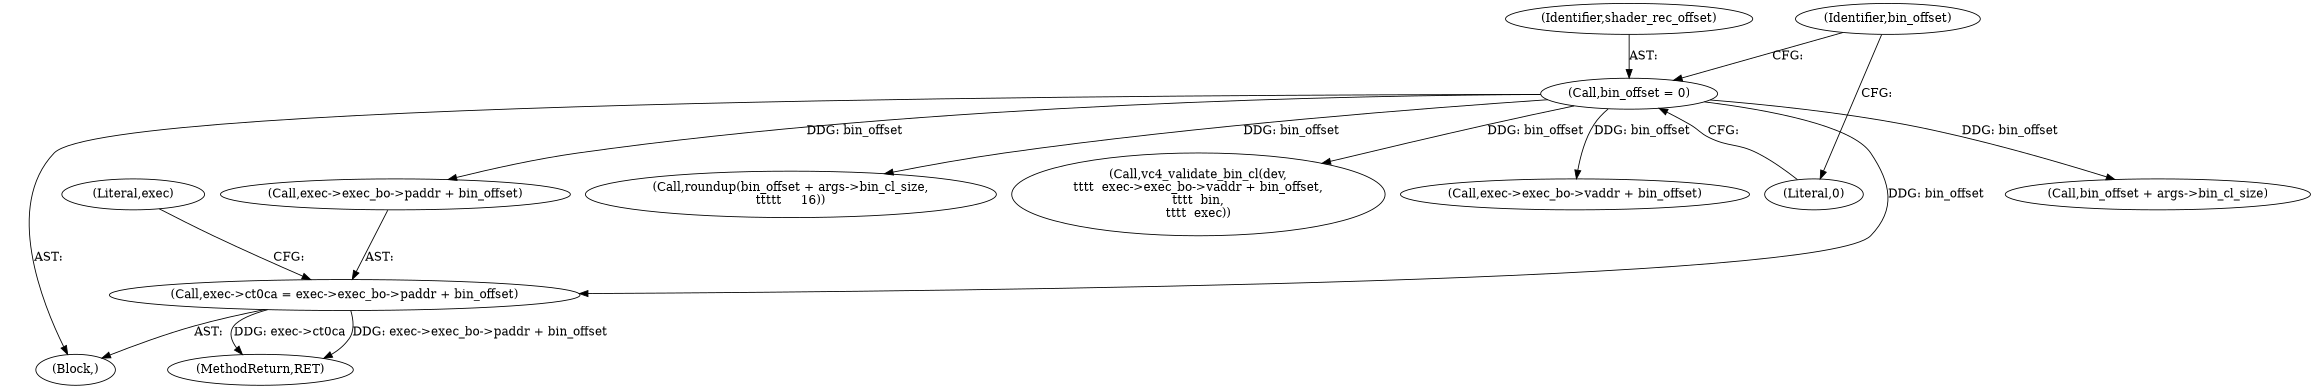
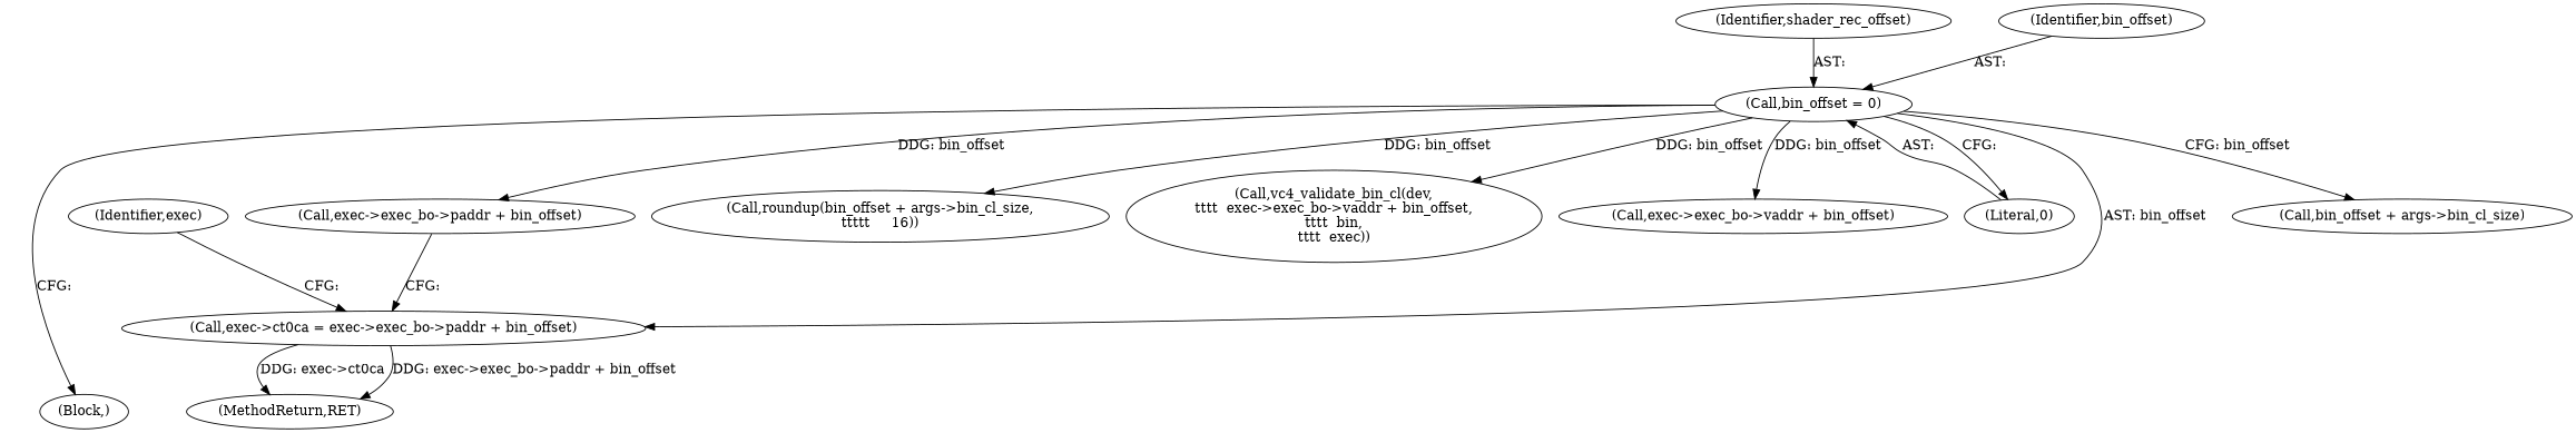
  digraph {
    n1 [label="(Call,exec->ct0ca = exec->exec_bo->paddr + bin_offset)"]
    n2 [label="(MethodReturn,RET)"]
    n3 [label="(Block,)"]
    n4 [label="(Call,exec->exec_bo->paddr + bin_offset)"]
    n5 [label="(Call,bin_offset = 0)"]
    n6 [label="(Call,roundup(bin_offset + args->bin_cl_size,\n\t\t\t\t\t     16))"]
    n7 [label="(Call,vc4_validate_bin_cl(dev,\n\t\t\t\t  exec->exec_bo->vaddr + bin_offset,\n\t\t\t\t  bin,\n\t\t\t\t  exec))"]
    n8 [label="(Call,exec->exec_bo->vaddr + bin_offset)"]
    n9 [label="(Literal,0)"]
    n10 [label="(Call,bin_offset + args->bin_cl_size)"]
    n11 [label="(Identifier,bin_offset)"]
    n12 [label="(Identifier,shader_rec_offset)"]
-   n13 [label="(Literal,exec)"]
+   n13 [label="(Identifier,exec)"]
    n1 -> n2 [label="DDG: exec->exec_bo->paddr + bin_offset"]
    n1 -> n2 [label="DDG: exec->ct0ca"]
-   n1 -> n3 [label="AST: "]
-   n4 -> n1 [label="AST: "]
-   n5 -> n1 [label="DDG: bin_offset"]
-   n5 -> n3 [label="AST: "]
+   n4 -> n1 [label="CFG: "]
+   n5 -> n1 [label="AST: bin_offset"]
+   n5 -> n3 [label="CFG: "]
    n5 -> n4 [label="DDG: bin_offset"]
    n5 -> n6 [label="DDG: bin_offset"]
    n5 -> n7 [label="DDG: bin_offset"]
    n5 -> n8 [label="DDG: bin_offset"]
-   n11 -> n9 [label="CFG: "]
-   n5 -> n10 [label="DDG: bin_offset"]
-   n9 -> n5 [label="CFG: "]
-   n11 -> n5 [label="CFG: "]
+   n5 -> n9 [label="CFG: "]
+   n5 -> n10 [label="CFG: bin_offset"]
+   n9 -> n5 [label="AST: "]
+   n11 -> n5 [label="AST: "]
    n12 -> n5 [label="AST: "]
    n13 -> n1 [label="CFG: "]
  }
